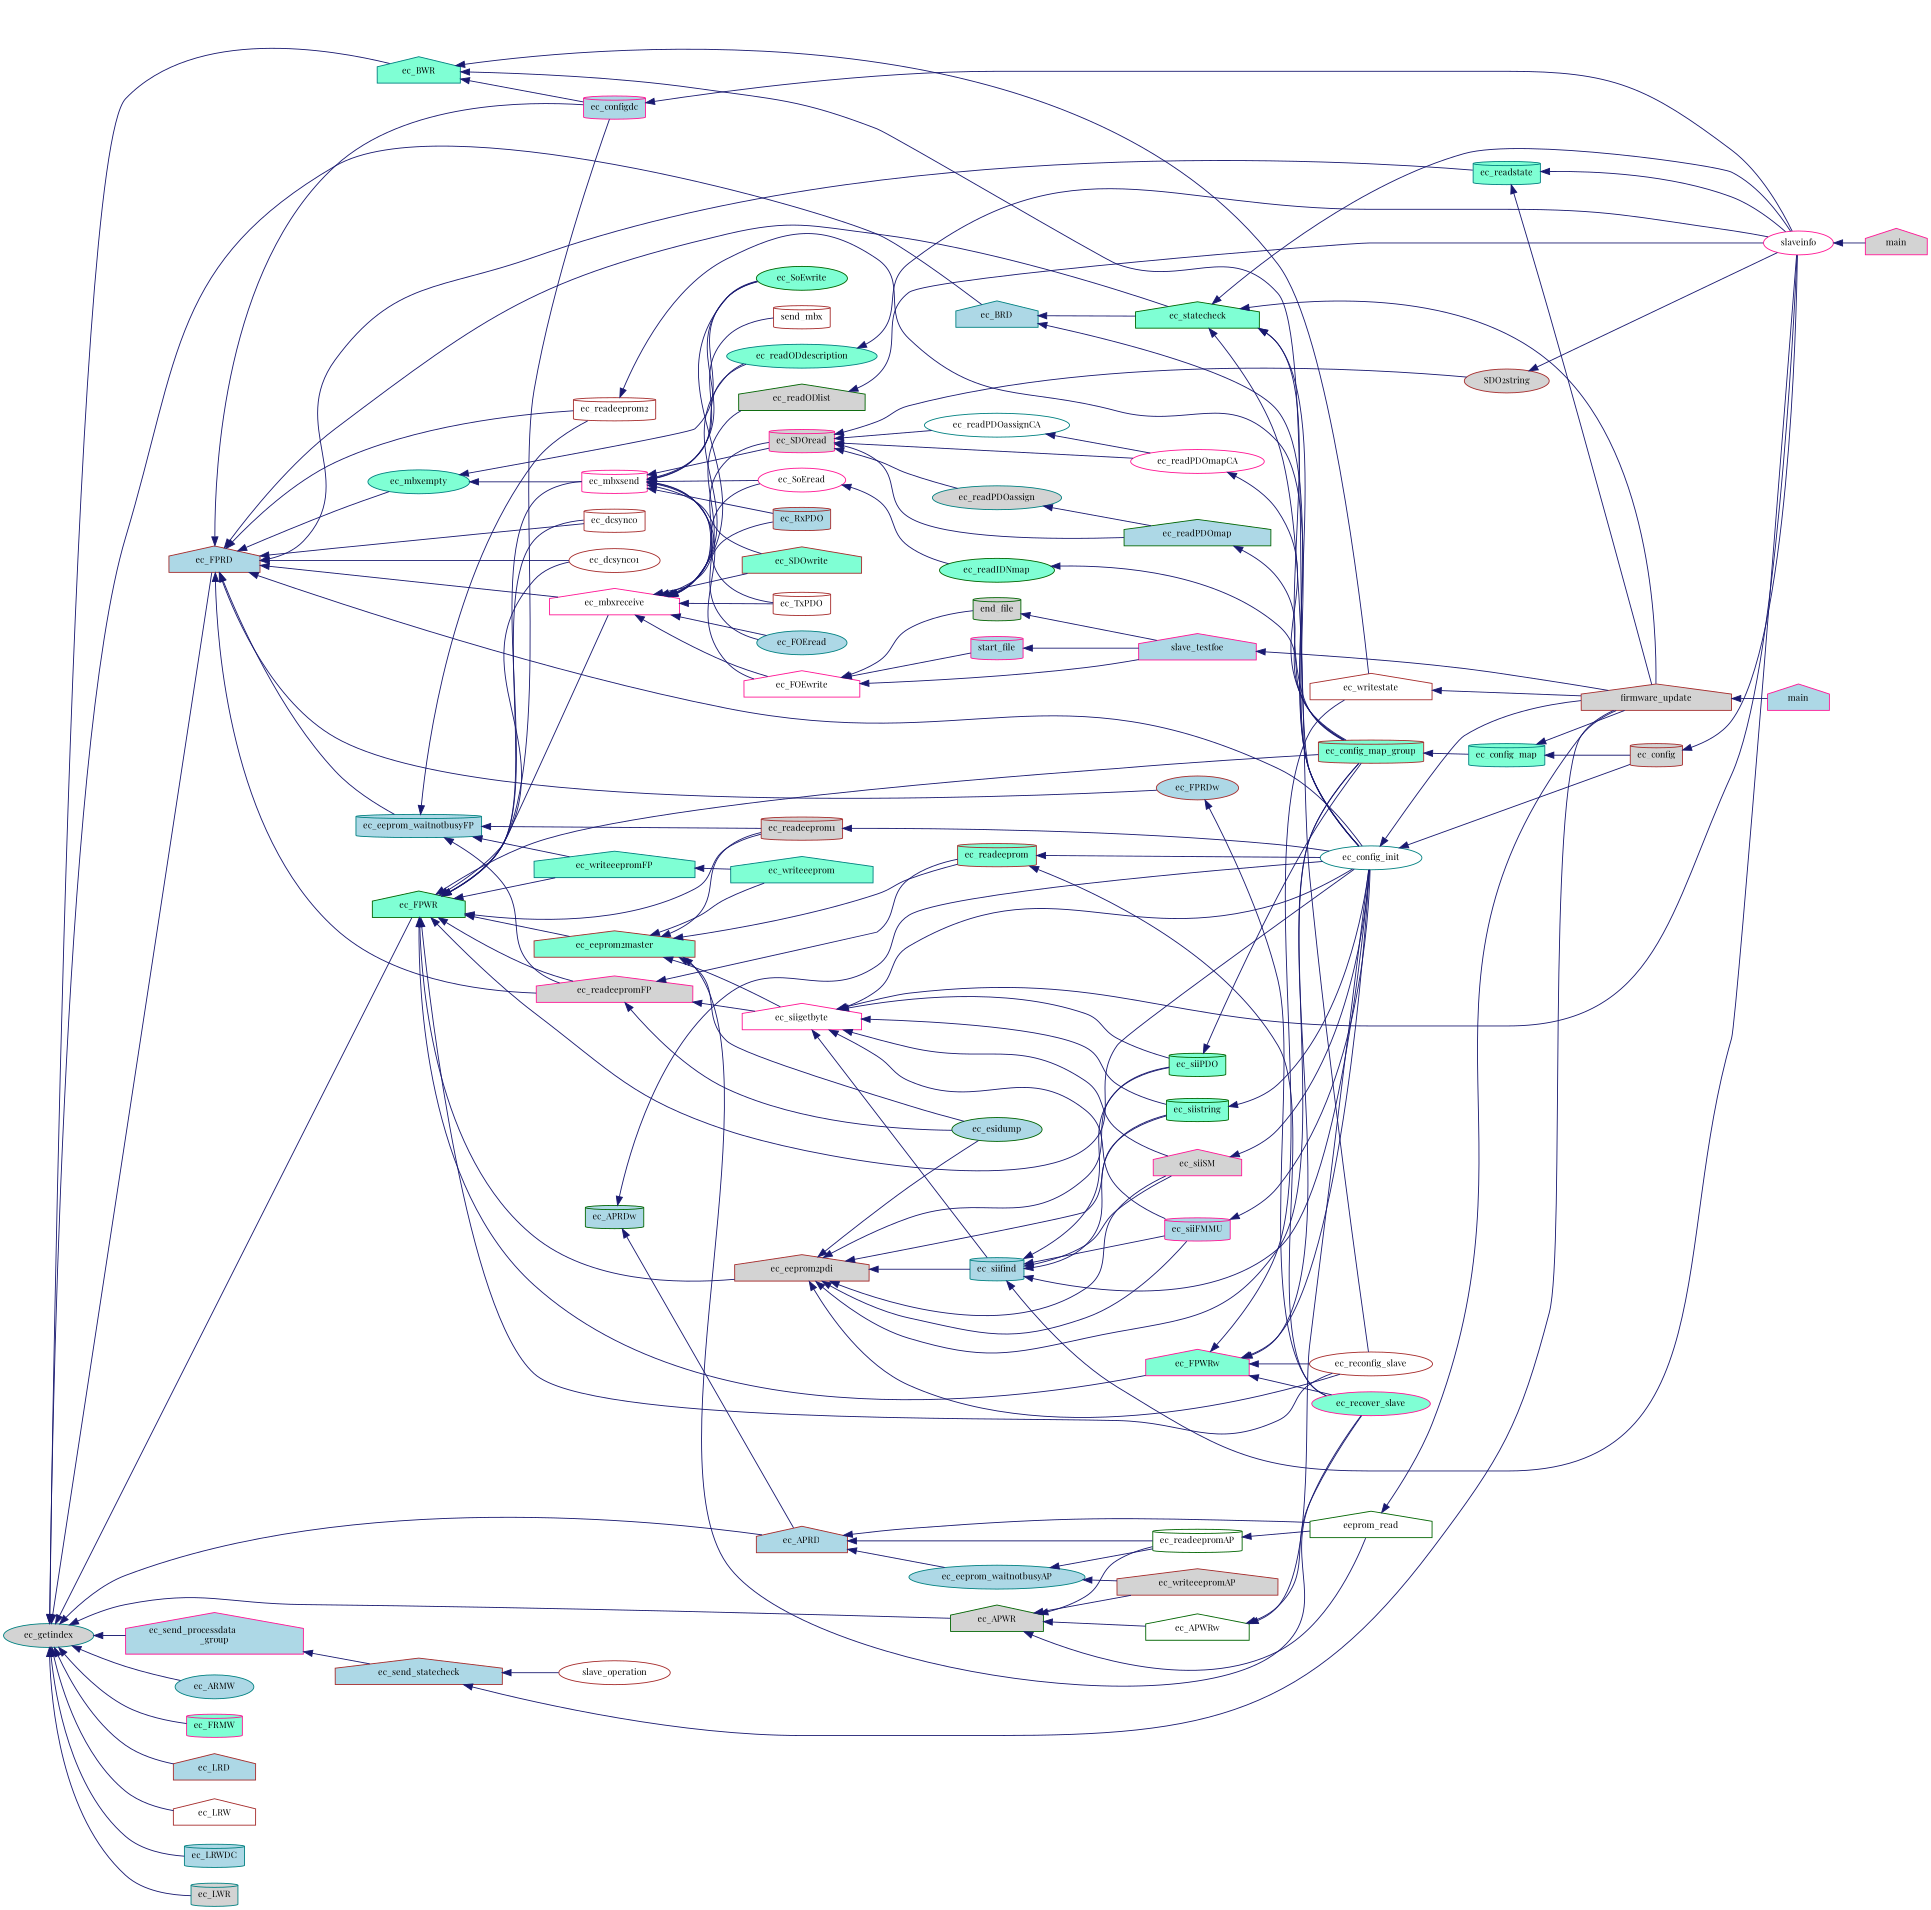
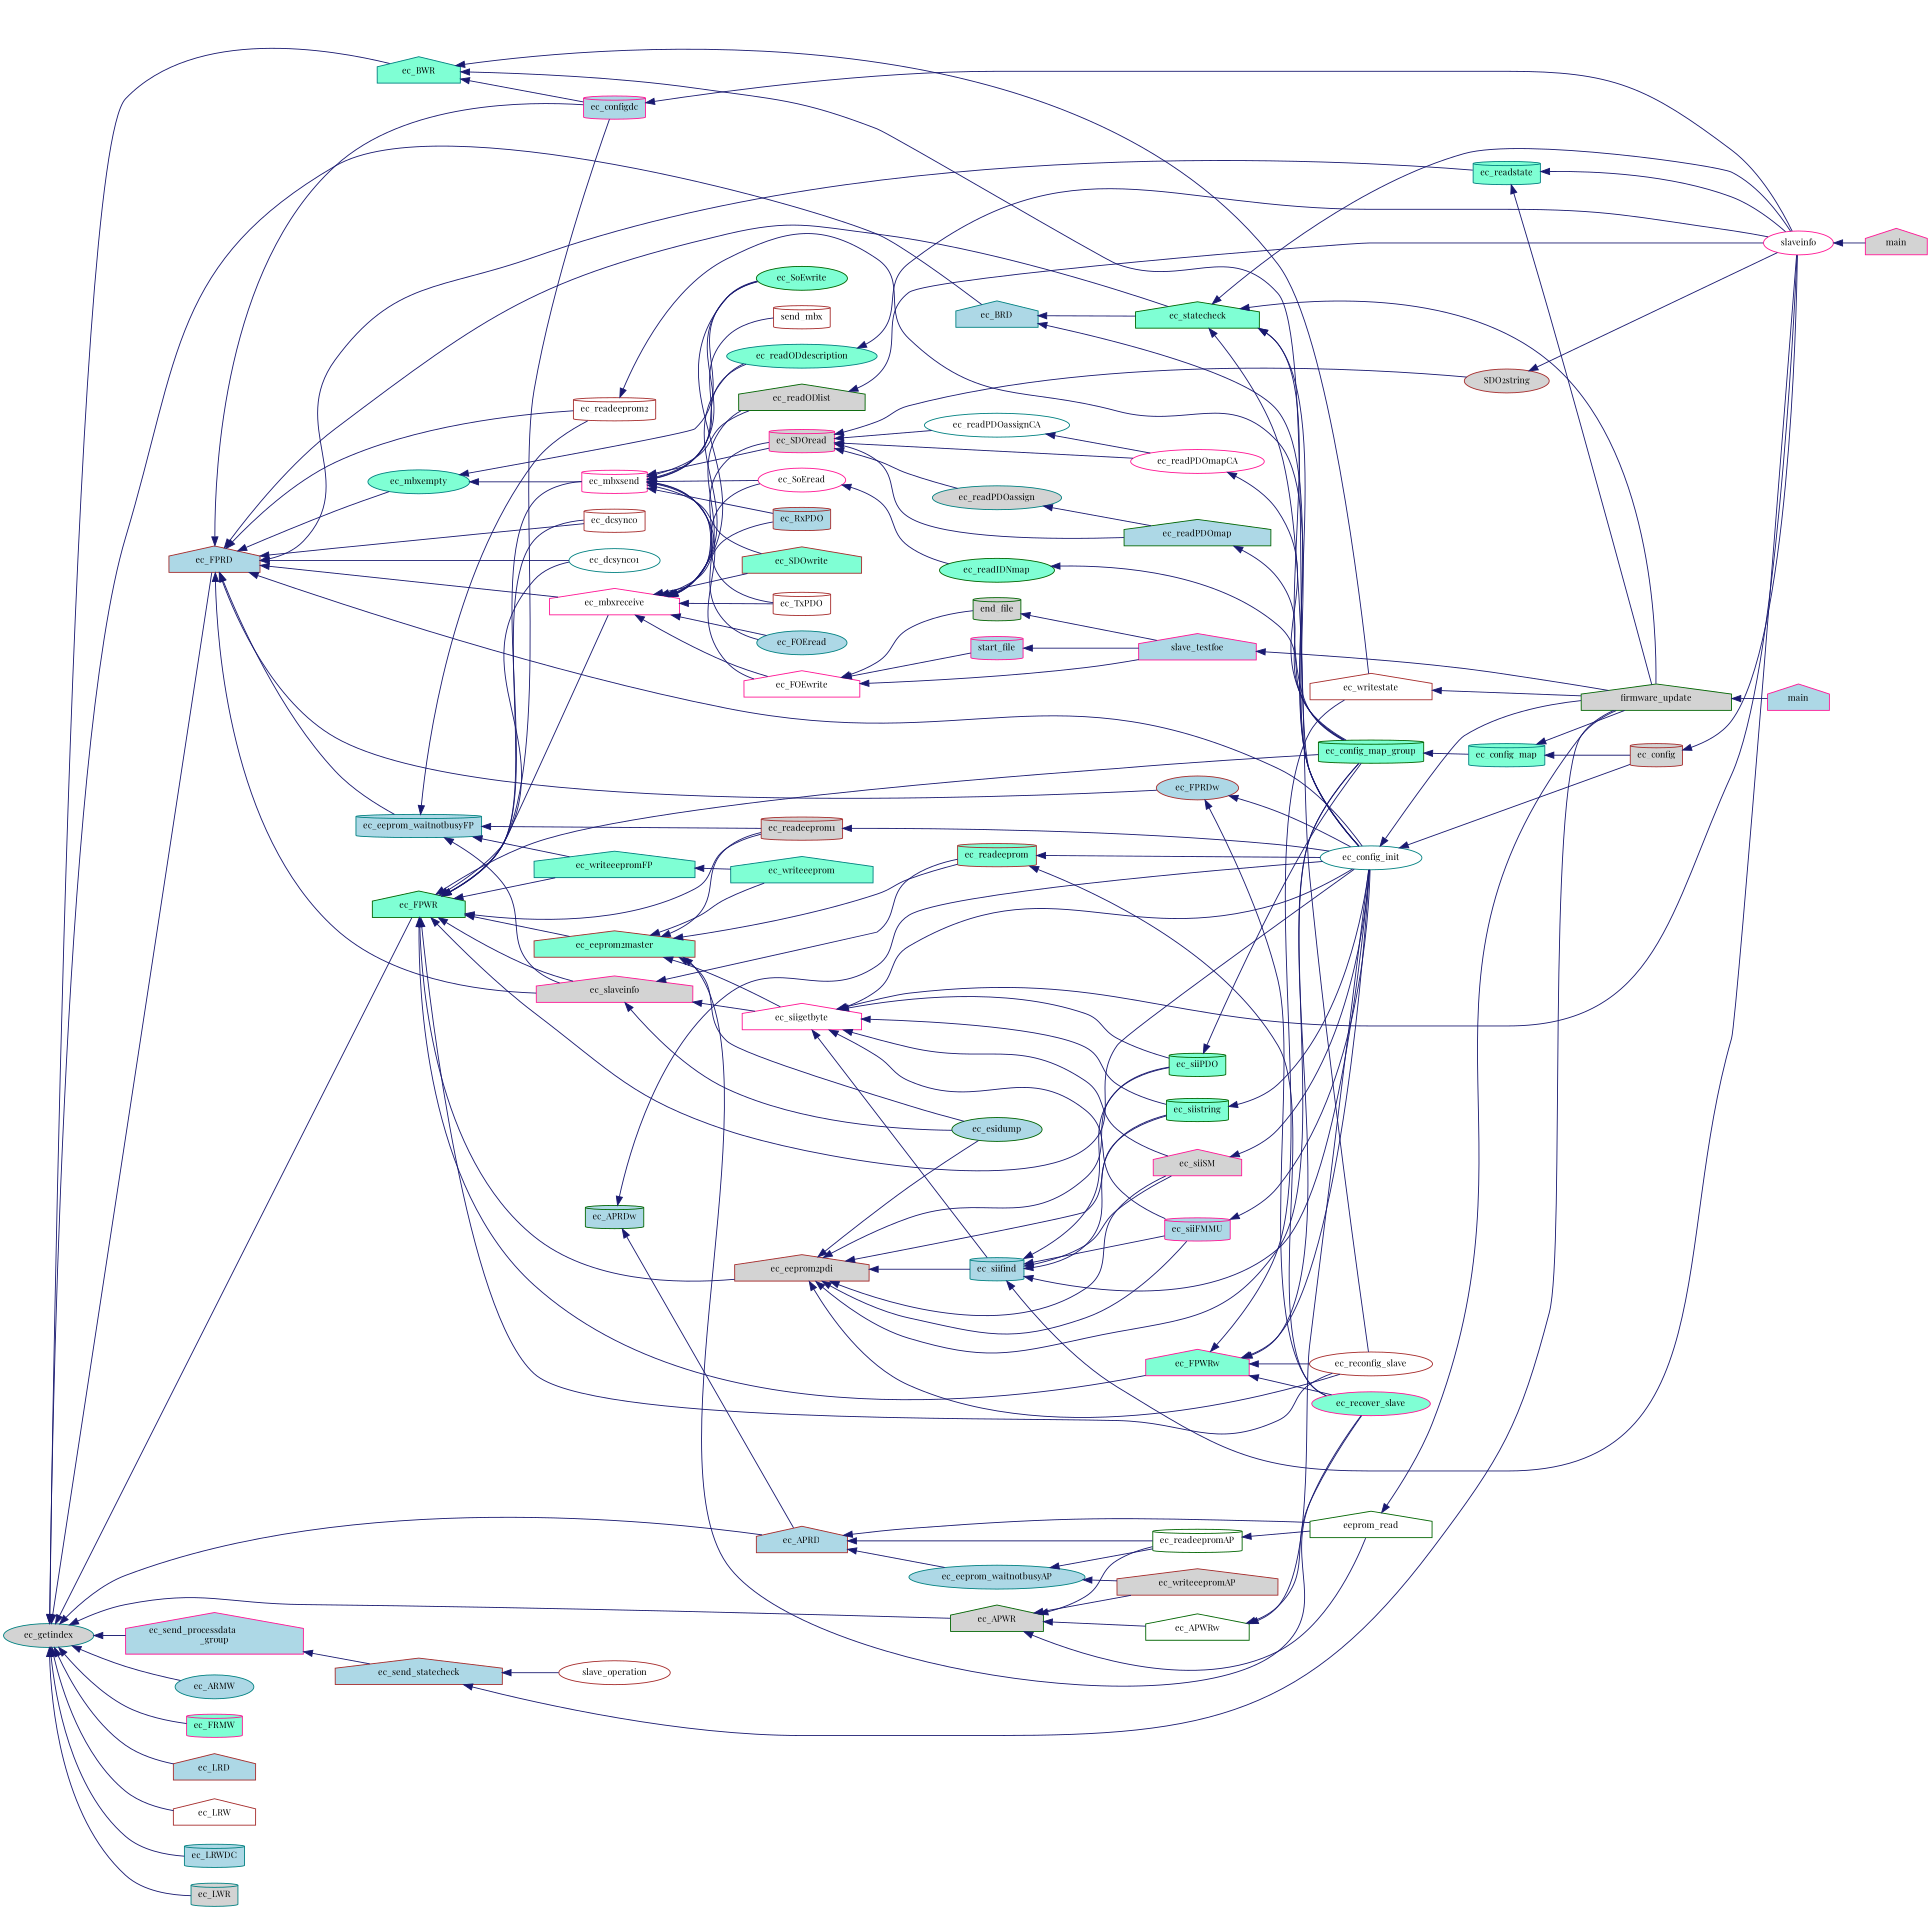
  digraph {
    fontname="Playfair Display"
    rankdir=LR
    node [color=brown fillcolor=lightblue fontname="Playfair Display" fontsize=10 shape=house style=filled]
    edge [color=midnightblue dir=back fontname="Playfair Display" fontsize=10 labelfontname=Helvetica labelfontsize=10 style=solid]
    n1 [color=teal fillcolor=lightgrey fontcolor=black height=0.2 label=ec_getindex shape=ellipse width=0.4]
    n2 [height=0.2 label=ec_APRD width=0.4]
    n3 [color=darkgreen fillcolor=lightgrey height=0.2 label=ec_APWR width=0.4]
    n4 [color=teal height=0.2 label=ec_ARMW shape=ellipse width=0.4]
    n5 [color=teal height=0.2 label=ec_BRD width=0.4]
    n6 [color=teal fillcolor=aquamarine height=0.2 label=ec_BWR width=0.4]
    n7 [height=0.2 label=ec_FPRD width=0.4]
    n8 [color=darkgreen fillcolor=aquamarine height=0.2 label=ec_FPWR width=0.4]
    n9 [color=deeppink fillcolor=aquamarine height=0.2 label=ec_FRMW shape=cylinder width=0.4]
    n10 [height=0.2 label=ec_LRD width=0.4]
    n11 [fillcolor=white height=0.2 label=ec_LRW width=0.4]
    n12 [color=teal height=0.2 label=ec_LRWDC shape=cylinder width=0.4]
    n13 [color=teal fillcolor=lightgrey height=0.2 label=ec_LWR shape=cylinder width=0.4]
    n14 [color=deeppink height=0.2 label="ec_send_processdata\l_group" width=0.4]
    n15 [color=teal height=0.2 label=ec_eeprom_waitnotbusyAP shape=ellipse width=0.4]
    n16 [color=darkgreen fillcolor=white height=0.2 label=ec_readeepromAP shape=cylinder width=0.4]
    n17 [color=darkgreen fillcolor=white height=0.2 label=eeprom_read width=0.4]
    n18 [fillcolor=lightgrey height=0.2 label=ec_writeeepromAP width=0.4]
    n19 [color=darkgreen fillcolor=white height=0.2 label=ec_APWRw width=0.4]
    n20 [color=teal fillcolor=white height=0.2 label=ec_config_init shape=ellipse width=0.4]
    n21 [color=darkgreen fillcolor=aquamarine height=0.2 label=ec_statecheck width=0.4]
    n22 [color=deeppink height=0.2 label=ec_configdc shape=cylinder width=0.4]
    n23 [fillcolor=white height=0.2 label=ec_writestate width=0.4]
    n24 [fillcolor=white height=0.2 label=ec_dcsync0 shape=cylinder width=0.4]
-   n25 [fillcolor=white height=0.2 label=ec_dcsync01 shape=ellipse width=0.4]
+   n25 [color=teal fillcolor=white height=0.2 label=ec_dcsync01 shape=ellipse width=0.4]
    n26 [color=teal height=0.2 label=ec_eeprom_waitnotbusyFP shape=cylinder width=0.4]
    n27 [fillcolor=white height=0.2 label=ec_readeeprom2 shape=cylinder width=0.4]
-   n28 [color=deeppink fillcolor=lightgrey height=0.2 label=ec_readeepromFP width=0.4]
+   n28 [color=deeppink fillcolor=lightgrey height=0.2 label=ec_slaveinfo width=0.4]
    n29 [height=0.2 label=ec_FPRDw shape=ellipse width=0.4]
    n30 [color=teal fillcolor=aquamarine height=0.2 label=ec_mbxempty shape=ellipse width=0.4]
    n31 [color=deeppink fillcolor=white height=0.2 label=ec_mbxreceive width=0.4]
    n32 [color=teal fillcolor=aquamarine height=0.2 label=ec_readstate shape=cylinder width=0.4]
-   n33 [fillcolor=aquamarine height=0.2 label=ec_config_map_group shape=cylinder width=0.4]
+   n33 [color=darkgreen fillcolor=aquamarine height=0.2 label=ec_config_map_group shape=cylinder width=0.4]
    n34 [fillcolor=white height=0.2 label=ec_reconfig_slave shape=ellipse width=0.4]
    n35 [fillcolor=lightgrey height=0.2 label=ec_readeeprom1 shape=cylinder width=0.4]
    n36 [color=teal fillcolor=aquamarine height=0.2 label=ec_writeeepromFP width=0.4]
    n37 [color=deeppink fillcolor=white height=0.2 label=ec_mbxsend shape=cylinder width=0.4]
    n38 [fillcolor=aquamarine height=0.2 label=ec_eeprom2master width=0.4]
    n39 [fillcolor=lightgrey height=0.2 label=ec_eeprom2pdi width=0.4]
    n40 [color=deeppink fillcolor=aquamarine height=0.2 label=ec_FPWRw width=0.4]
    n41 [height=0.2 label=ec_send_statecheck width=0.4]
    n42 [color=darkgreen height=0.2 label=ec_APRDw shape=cylinder width=0.4]
-   n43 [fillcolor=lightgrey height=0.2 label=firmware_update width=0.4]
+   n43 [color=darkgreen fillcolor=lightgrey height=0.2 label=firmware_update width=0.4]
    n44 [fillcolor=lightgrey height=0.2 label=ec_config shape=cylinder width=0.4]
    n45 [color=deeppink fillcolor=white height=0.2 label=slaveinfo shape=ellipse width=0.4]
    n46 [color=deeppink height=0.2 label=main width=0.4]
    n47 [color=deeppink fillcolor=lightgrey height=0.2 label=main width=0.4]
    n48 [color=deeppink fillcolor=aquamarine height=0.2 label=ec_recover_slave shape=ellipse width=0.4]
    n49 [color=teal fillcolor=aquamarine height=0.2 label=ec_config_map shape=cylinder width=0.4]
    n50 [color=darkgreen height=0.2 label=ec_esidump shape=ellipse width=0.4]
    n51 [fillcolor=aquamarine height=0.2 label=ec_readeeprom shape=cylinder width=0.4]
    n52 [color=deeppink fillcolor=white height=0.2 label=ec_siigetbyte width=0.4]
    n53 [color=darkgreen fillcolor=aquamarine height=0.2 label=ec_SoEwrite shape=ellipse width=0.4]
    n54 [color=teal height=0.2 label=ec_FOEread shape=ellipse width=0.4]
    n55 [color=deeppink fillcolor=white height=0.2 label=ec_FOEwrite width=0.4]
    n56 [color=teal fillcolor=aquamarine height=0.2 label=ec_readODdescription shape=ellipse width=0.4]
    n57 [color=darkgreen fillcolor=lightgrey height=0.2 label=ec_readODlist width=0.4]
    n58 [height=0.2 label=ec_RxPDO shape=cylinder width=0.4]
    n59 [color=deeppink fillcolor=lightgrey height=0.2 label=ec_SDOread shape=cylinder width=0.4]
    n60 [fillcolor=aquamarine height=0.2 label=ec_SDOwrite width=0.4]
    n61 [color=deeppink fillcolor=white height=0.2 label=ec_SoEread shape=ellipse width=0.4]
    n62 [fillcolor=white height=0.2 label=ec_TxPDO shape=cylinder width=0.4]
    n63 [color=teal fillcolor=aquamarine height=0.2 label=ec_writeeeprom width=0.4]
    n64 [color=teal height=0.2 label=ec_siifind shape=cylinder width=0.4]
    n65 [color=deeppink height=0.2 label=ec_siiFMMU shape=cylinder width=0.4]
    n66 [color=darkgreen fillcolor=aquamarine height=0.2 label=ec_siiPDO shape=cylinder width=0.4]
    n67 [color=deeppink fillcolor=lightgrey height=0.2 label=ec_siiSM width=0.4]
    n68 [color=darkgreen fillcolor=aquamarine height=0.2 label=ec_siistring shape=cylinder width=0.4]
    n69 [fillcolor=white height=0.2 label=send_mbx shape=cylinder width=0.4]
    n70 [color=darkgreen fillcolor=lightgrey height=0.2 label=end_file shape=cylinder width=0.4]
    n71 [color=deeppink height=0.2 label=slave_testfoe width=0.4]
    n72 [color=deeppink height=0.2 label=start_file shape=cylinder width=0.4]
    n73 [color=teal fillcolor=lightgrey height=0.2 label=ec_readPDOassign shape=ellipse width=0.4]
    n74 [color=darkgreen height=0.2 label=ec_readPDOmap width=0.4]
    n75 [color=teal fillcolor=white height=0.2 label=ec_readPDOassignCA shape=ellipse width=0.4]
    n76 [color=deeppink fillcolor=white height=0.2 label=ec_readPDOmapCA shape=ellipse width=0.4]
    n77 [fillcolor=lightgrey height=0.2 label=SDO2string shape=ellipse width=0.4]
    n78 [color=darkgreen fillcolor=aquamarine height=0.2 label=ec_readIDNmap shape=ellipse width=0.4]
    n79 [fillcolor=white height=0.2 label=slave_operation shape=ellipse width=0.4]
    n1 -> n2
    n1 -> n3
    n1 -> n4
    n1 -> n5
    n1 -> n6
    n1 -> n7
    n1 -> n8
    n1 -> n9
    n1 -> n10
    n1 -> n11
    n1 -> n12
    n1 -> n13
    n1 -> n14
    n2 -> n15
    n2 -> n16
    n2 -> n17
    n3 -> n16
    n3 -> n17
    n3 -> n18
    n3 -> n19
    n5 -> n20
    n5 -> n21
    n6 -> n20
    n6 -> n22
    n6 -> n23
    n7 -> n20
    n7 -> n21
    n7 -> n22
    n7 -> n24
    n7 -> n25
    n7 -> n26
    n7 -> n27
    n7 -> n28
    n7 -> n29
    n7 -> n30
    n7 -> n31
    n7 -> n32
    n8 -> n20
    n8 -> n22
    n8 -> n24
    n8 -> n25
    n8 -> n28
    n8 -> n31
    n8 -> n33
    n8 -> n34
    n8 -> n35
    n8 -> n36
    n8 -> n37
    n8 -> n38
    n8 -> n39
    n8 -> n40
    n14 -> n41
    n15 -> n16
    n15 -> n18
    n16 -> n17
    n17 -> n43
    n19 -> n20
    n19 -> n48
    n20 -> n43
    n20 -> n44
    n21 -> n20
    n21 -> n33
    n21 -> n34
    n21 -> n43
    n21 -> n45
    n22 -> n45
    n23 -> n43
    n26 -> n27
    n26 -> n28
    n26 -> n35
    n26 -> n36
    n27 -> n20
    n28 -> n50
    n28 -> n51
    n28 -> n52
+   n29 -> n20
    n29 -> n48
    n30 -> n37
    n30 -> n53
    n31 -> n53
    n31 -> n54
    n31 -> n55
    n31 -> n56
    n31 -> n57
    n31 -> n58
    n31 -> n59
    n31 -> n60
    n31 -> n61
    n31 -> n62
    n32 -> n43
    n32 -> n45
    n33 -> n49
    n35 -> n20
    n36 -> n63
    n37 -> n53
    n37 -> n54
    n37 -> n55
    n37 -> n56
+   n37 -> n57
    n37 -> n58
    n37 -> n59
    n37 -> n60
    n37 -> n61
    n37 -> n62
    n37 -> n69
    n38 -> n35
    n38 -> n48
    n38 -> n50
    n38 -> n51
    n38 -> n52
    n38 -> n63
    n39 -> n33
    n39 -> n34
    n39 -> n50
    n39 -> n64
    n39 -> n65
    n39 -> n66
    n39 -> n67
    n39 -> n68
    n40 -> n20
    n40 -> n23
    n40 -> n33
    n40 -> n34
    n40 -> n48
    n41 -> n43
    n41 -> n79
    n42 -> n2
    n42 -> n20
    n43 -> n46
    n44 -> n45
    n45 -> n47
    n49 -> n43
    n49 -> n44
    n51 -> n20
    n51 -> n48
    n52 -> n20
    n52 -> n45
    n52 -> n64
    n52 -> n65
    n52 -> n66
    n52 -> n67
    n52 -> n68
    n55 -> n70
    n55 -> n71
    n55 -> n72
    n56 -> n45
    n57 -> n45
    n59 -> n73
    n59 -> n74
    n59 -> n75
    n59 -> n76
    n59 -> n77
    n61 -> n78
    n64 -> n20
    n64 -> n45
    n64 -> n65
    n64 -> n66
    n64 -> n67
    n64 -> n68
    n65 -> n20
    n66 -> n33
    n67 -> n20
    n68 -> n20
    n70 -> n71
    n71 -> n43
    n72 -> n71
    n73 -> n74
    n74 -> n33
    n75 -> n76
    n76 -> n33
    n77 -> n45
    n78 -> n33
  }
